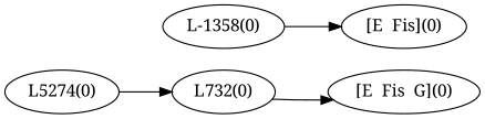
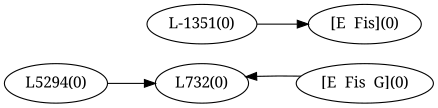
  digraph {
    fontname="Noto Serif"
    rankdir=LR
    node [fontname="Noto Serif"]
    edge [fontname="Noto Serif"]
-   "L5294(0)" [label="L5274(0)"]
+   "L5294(0)"
    n2 [label="L732(0)"]
-   "L-1351(0)" [label="L-1358(0)"]
+   "L-1351(0)"
    "[E  Fis  G](0)"
    "[E  Fis](0)"
    subgraph sub_1 {
      rank=min
      "L5294(0)"
    }
    subgraph sub_2 {
      rank=same
      n2
      "L-1351(0)"
    }
    subgraph sub_3 {
      rank=max
      "[E  Fis  G](0)"
      "[E  Fis](0)"
    }
    "L5294(0)" -> n2
-   n2 -> "[E  Fis  G](0)"
+   "[E  Fis  G](0)" -> n2
    "L-1351(0)" -> "[E  Fis](0)"
  }
